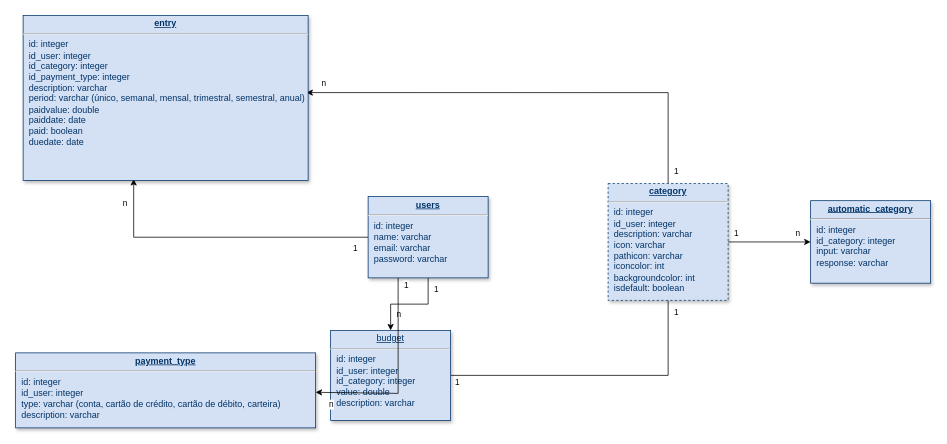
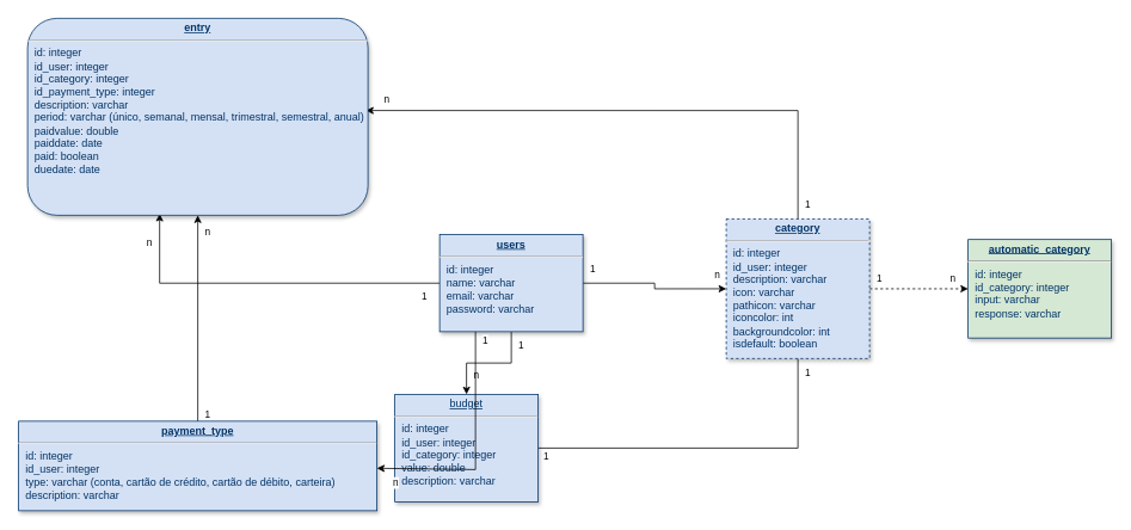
  <mxCell id="0" />
  <mxCell id="1" parent="0" />
  <mxCell id="2" style="edgeStyle=orthogonalEdgeStyle;rounded=0;orthogonalLoop=1;jettySize=auto;html=1;entryX=0.5;entryY=0;entryDx=0;entryDy=0;" parent="1" source="11" target="15" edge="1"><mxGeometry relative="1" as="geometry" /></mxCell>
  <mxCell id="3" value="n" style="edgeLabel;html=1;align=center;verticalAlign=middle;resizable=0;points=[];" parent="2" vertex="1" connectable="0"><mxGeometry x="0.619" relative="1" as="geometry"><mxPoint x="10" as="offset" /></mxGeometry></mxCell>
  <mxCell id="4" value="1" style="edgeLabel;html=1;align=center;verticalAlign=middle;resizable=0;points=[];" parent="2" vertex="1" connectable="0"><mxGeometry x="-0.815" relative="1" as="geometry"><mxPoint x="10" y="3" as="offset" /></mxGeometry></mxCell>
+ <mxCell id="5" style="edgeStyle=orthogonalEdgeStyle;rounded=0;orthogonalLoop=1;jettySize=auto;html=1;entryX=0;entryY=0.5;entryDx=0;entryDy=0;" parent="1" source="11" target="22" edge="1"><mxGeometry relative="1" as="geometry" /></mxCell>
+ <mxCell id="6" value="n" style="edgeLabel;html=1;align=center;verticalAlign=middle;resizable=0;points=[];" parent="5" vertex="1" connectable="0"><mxGeometry x="0.787" y="-1" relative="1" as="geometry"><mxPoint x="7" y="-17" as="offset" /></mxGeometry></mxCell>
+ <mxCell id="7" value="1" style="edgeLabel;html=1;align=center;verticalAlign=middle;resizable=0;points=[];" parent="5" vertex="1" connectable="0"><mxGeometry x="-0.838" relative="1" as="geometry"><mxPoint x="-3" y="-16" as="offset" /></mxGeometry></mxCell>
  <mxCell id="8" style="edgeStyle=orthogonalEdgeStyle;rounded=0;orthogonalLoop=1;jettySize=auto;html=1;entryX=0.388;entryY=0.992;entryDx=0;entryDy=0;entryPerimeter=0;" parent="1" source="11" target="23" edge="1"><mxGeometry relative="1" as="geometry" /></mxCell>
  <mxCell id="9" value="n" style="edgeLabel;html=1;align=center;verticalAlign=middle;resizable=0;points=[];" parent="8" vertex="1" connectable="0"><mxGeometry x="0.837" relative="1" as="geometry"><mxPoint x="-12" as="offset" /></mxGeometry></mxCell>
  <mxCell id="10" value="1" style="edgeLabel;html=1;align=center;verticalAlign=middle;resizable=0;points=[];" parent="8" vertex="1" connectable="0"><mxGeometry x="-0.906" relative="1" as="geometry"><mxPoint y="14" as="offset" /></mxGeometry></mxCell>
  <mxCell id="11" value="&lt;p style=&quot;margin: 0px; margin-top: 4px; text-align: center; text-decoration: underline;&quot;&gt;&lt;strong&gt;users&lt;/strong&gt;&lt;/p&gt;&lt;hr&gt;&lt;p style=&quot;margin: 0px; margin-left: 8px;&quot;&gt;id: integer&lt;/p&gt;&lt;p style=&quot;margin: 0px; margin-left: 8px;&quot;&gt;name: varchar&lt;/p&gt;&lt;p style=&quot;margin: 0px; margin-left: 8px;&quot;&gt;email: varchar&lt;br&gt;&lt;/p&gt;&lt;p style=&quot;margin: 0px; margin-left: 8px;&quot;&gt;password: varchar&lt;/p&gt;" style="verticalAlign=top;align=left;overflow=fill;fontSize=12;fontFamily=Helvetica;html=1;strokeColor=#003366;shadow=1;fillColor=#D4E1F5;fontColor=#003366" parent="1" vertex="1"><mxGeometry x="490" y="261.64" width="160" height="108.36" as="geometry" /></mxCell>
  <mxCell id="12" style="edgeStyle=orthogonalEdgeStyle;rounded=0;orthogonalLoop=1;jettySize=auto;html=1;endArrow=none;endFill=0;" parent="1" source="15" target="22" edge="1"><mxGeometry relative="1" as="geometry" /></mxCell>
  <mxCell id="13" value="1" style="edgeLabel;html=1;align=center;verticalAlign=middle;resizable=0;points=[];" parent="12" vertex="1" connectable="0"><mxGeometry x="0.749" y="-2" relative="1" as="geometry"><mxPoint x="8" y="-34" as="offset" /></mxGeometry></mxCell>
  <mxCell id="14" value="1" style="edgeLabel;html=1;align=center;verticalAlign=middle;resizable=0;points=[];" parent="12" vertex="1" connectable="0"><mxGeometry x="-0.959" y="1" relative="1" as="geometry"><mxPoint y="9" as="offset" /></mxGeometry></mxCell>
  <mxCell id="15" value="&lt;p style=&quot;margin: 4px 0px 0px; text-align: center;&quot;&gt;&lt;u&gt;budget&lt;/u&gt;&lt;br&gt;&lt;/p&gt;&lt;hr&gt;&lt;p style=&quot;margin: 0px; margin-left: 8px;&quot;&gt;id: integer&lt;/p&gt;&lt;p style=&quot;margin: 0px; margin-left: 8px;&quot;&gt;id_user: integer&lt;/p&gt;&lt;p style=&quot;margin: 0px; margin-left: 8px;&quot;&gt;id_category: integer&lt;/p&gt;&lt;p style=&quot;margin: 0px; margin-left: 8px;&quot;&gt;value: double&lt;/p&gt;&lt;p style=&quot;margin: 0px; margin-left: 8px;&quot;&gt;description: varchar&lt;/p&gt;&lt;p style=&quot;margin: 0px; margin-left: 8px;&quot;&gt;&lt;br&gt;&lt;/p&gt;" style="verticalAlign=top;align=left;overflow=fill;fontSize=12;fontFamily=Helvetica;html=1;strokeColor=#003366;shadow=1;fillColor=#D4E1F5;fontColor=#003366" parent="1" vertex="1"><mxGeometry x="440" y="440" width="160" height="120" as="geometry" /></mxCell>
  <mxCell id="16" style="edgeStyle=orthogonalEdgeStyle;rounded=0;orthogonalLoop=1;jettySize=auto;html=1;entryX=0.994;entryY=0.468;entryDx=0;entryDy=0;entryPerimeter=0;" parent="1" source="22" target="23" edge="1"><mxGeometry relative="1" as="geometry"><Array as="points"><mxPoint x="890" y="123" /></Array></mxGeometry></mxCell>
  <mxCell id="17" value="1" style="edgeLabel;html=1;align=center;verticalAlign=middle;resizable=0;points=[];" parent="16" vertex="1" connectable="0"><mxGeometry x="-0.966" relative="1" as="geometry"><mxPoint x="10" y="-7" as="offset" /></mxGeometry></mxCell>
  <mxCell id="18" value="n" style="edgeLabel;html=1;align=center;verticalAlign=middle;resizable=0;points=[];" parent="16" vertex="1" connectable="0"><mxGeometry x="0.925" relative="1" as="geometry"><mxPoint y="-13" as="offset" /></mxGeometry></mxCell>
- <mxCell id="19" style="edgeStyle=orthogonalEdgeStyle;rounded=0;orthogonalLoop=1;jettySize=auto;html=1;" edge="1" parent="1" source="22" target="24"><mxGeometry relative="1" as="geometry" /></mxCell>
+ <mxCell id="19" style="edgeStyle=orthogonalEdgeStyle;rounded=0;orthogonalLoop=1;jettySize=auto;html=1;dashed=1;" edge="1" parent="1" source="22" target="24"><mxGeometry relative="1" as="geometry" /></mxCell>
  <mxCell id="20" value="1" style="edgeLabel;html=1;align=center;verticalAlign=middle;resizable=0;points=[];" vertex="1" connectable="0" parent="19"><mxGeometry x="-0.891" y="-1" relative="1" as="geometry"><mxPoint x="4" y="-13" as="offset" /></mxGeometry></mxCell>
  <mxCell id="21" value="n" style="edgeLabel;html=1;align=center;verticalAlign=middle;resizable=0;points=[];" vertex="1" connectable="0" parent="19"><mxGeometry x="0.67" y="-1" relative="1" as="geometry"><mxPoint y="-13" as="offset" /></mxGeometry></mxCell>
  <mxCell id="22" value="&lt;p style=&quot;margin: 0px; margin-top: 4px; text-align: center; text-decoration: underline;&quot;&gt;&lt;strong&gt;category&lt;/strong&gt;&lt;/p&gt;&lt;hr&gt;&lt;p style=&quot;margin: 0px; margin-left: 8px;&quot;&gt;id: integer&lt;/p&gt;&lt;p style=&quot;margin: 0px; margin-left: 8px;&quot;&gt;id_user: integer&lt;/p&gt;&lt;p style=&quot;margin: 0px; margin-left: 8px;&quot;&gt;description: varchar&lt;/p&gt;&lt;p style=&quot;margin: 0px; margin-left: 8px;&quot;&gt;icon: varchar&lt;/p&gt;&lt;p style=&quot;margin: 0px; margin-left: 8px;&quot;&gt;pathicon: varchar&lt;/p&gt;&lt;p style=&quot;margin: 0px; margin-left: 8px;&quot;&gt;iconcolor: int&lt;/p&gt;&lt;p style=&quot;margin: 0px; margin-left: 8px;&quot;&gt;backgroundcolor: int&lt;/p&gt;&lt;p style=&quot;margin: 0px; margin-left: 8px;&quot;&gt;isdefault: boolean&lt;/p&gt;" style="verticalAlign=top;align=left;overflow=fill;fontSize=12;fontFamily=Helvetica;html=1;strokeColor=#003366;shadow=1;fillColor=#D4E1F5;fontColor=#003366;dashed=1;" parent="1" vertex="1"><mxGeometry x="810" y="244.14" width="160" height="155.86" as="geometry" /></mxCell>
- <mxCell id="23" value="&lt;p style=&quot;margin: 4px 0px 0px; text-align: center;&quot;&gt;&lt;b&gt;&lt;u&gt;entry&lt;/u&gt;&lt;/b&gt;&lt;br&gt;&lt;/p&gt;&lt;hr&gt;&lt;p style=&quot;margin: 0px; margin-left: 8px;&quot;&gt;id: integer&lt;/p&gt;&lt;p style=&quot;margin: 0px; margin-left: 8px;&quot;&gt;id_user: integer&lt;/p&gt;&lt;p style=&quot;margin: 0px; margin-left: 8px;&quot;&gt;id_category: integer&lt;/p&gt;&lt;p style=&quot;margin: 0px; margin-left: 8px;&quot;&gt;id_payment_type: integer&lt;/p&gt;&lt;p style=&quot;margin: 0px; margin-left: 8px;&quot;&gt;description: varchar&lt;/p&gt;&lt;p style=&quot;margin: 0px; margin-left: 8px;&quot;&gt;period: varchar (único, semanal, mensal, trimestral, semestral, anual)&lt;/p&gt;&lt;p style=&quot;margin: 0px; margin-left: 8px;&quot;&gt;paidvalue: double&lt;/p&gt;&lt;p style=&quot;margin: 0px; margin-left: 8px;&quot;&gt;paiddate: date&lt;/p&gt;&lt;p style=&quot;margin: 0px; margin-left: 8px;&quot;&gt;paid: boolean&lt;/p&gt;&lt;p style=&quot;margin: 0px; margin-left: 8px;&quot;&gt;duedate: date&lt;br&gt;&lt;/p&gt;&lt;p style=&quot;margin: 0px; margin-left: 8px;&quot;&gt;&lt;br&gt;&lt;/p&gt;&lt;p style=&quot;margin: 0px; margin-left: 8px;&quot;&gt;&lt;br&gt;&lt;/p&gt;" style="verticalAlign=top;align=left;overflow=fill;fontSize=12;fontFamily=Helvetica;html=1;strokeColor=#003366;shadow=1;fillColor=#D4E1F5;fontColor=#003366" parent="1" vertex="1"><mxGeometry x="30" y="20" width="380" height="220" as="geometry" /></mxCell>
- <mxCell id="24" value="&lt;p style=&quot;margin: 0px; margin-top: 4px; text-align: center; text-decoration: underline;&quot;&gt;&lt;strong&gt;automatic_category&lt;/strong&gt;&lt;/p&gt;&lt;hr&gt;&lt;p style=&quot;margin: 0px; margin-left: 8px;&quot;&gt;id: integer&lt;/p&gt;&lt;p style=&quot;margin: 0px; margin-left: 8px;&quot;&gt;id_category: integer&lt;/p&gt;&lt;p style=&quot;margin: 0px; margin-left: 8px;&quot;&gt;input: varchar&lt;/p&gt;&lt;p style=&quot;margin: 0px; margin-left: 8px;&quot;&gt;response: varchar&lt;/p&gt;&lt;p style=&quot;margin: 0px; margin-left: 8px;&quot;&gt;&lt;br&gt;&lt;/p&gt;" style="verticalAlign=top;align=left;overflow=fill;fontSize=12;fontFamily=Helvetica;html=1;strokeColor=#003366;shadow=1;fillColor=#D4E1F5;fontColor=#003366" parent="1" vertex="1"><mxGeometry x="1080" y="267.07" width="160" height="110" as="geometry" /></mxCell>
+ <mxCell id="23" value="&lt;p style=&quot;margin: 4px 0px 0px; text-align: center;&quot;&gt;&lt;b&gt;&lt;u&gt;entry&lt;/u&gt;&lt;/b&gt;&lt;br&gt;&lt;/p&gt;&lt;hr&gt;&lt;p style=&quot;margin: 0px; margin-left: 8px;&quot;&gt;id: integer&lt;/p&gt;&lt;p style=&quot;margin: 0px; margin-left: 8px;&quot;&gt;id_user: integer&lt;/p&gt;&lt;p style=&quot;margin: 0px; margin-left: 8px;&quot;&gt;id_category: integer&lt;/p&gt;&lt;p style=&quot;margin: 0px; margin-left: 8px;&quot;&gt;id_payment_type: integer&lt;/p&gt;&lt;p style=&quot;margin: 0px; margin-left: 8px;&quot;&gt;description: varchar&lt;/p&gt;&lt;p style=&quot;margin: 0px; margin-left: 8px;&quot;&gt;period: varchar (único, semanal, mensal, trimestral, semestral, anual)&lt;/p&gt;&lt;p style=&quot;margin: 0px; margin-left: 8px;&quot;&gt;paidvalue: double&lt;/p&gt;&lt;p style=&quot;margin: 0px; margin-left: 8px;&quot;&gt;paiddate: date&lt;/p&gt;&lt;p style=&quot;margin: 0px; margin-left: 8px;&quot;&gt;paid: boolean&lt;/p&gt;&lt;p style=&quot;margin: 0px; margin-left: 8px;&quot;&gt;duedate: date&lt;br&gt;&lt;/p&gt;&lt;p style=&quot;margin: 0px; margin-left: 8px;&quot;&gt;&lt;br&gt;&lt;/p&gt;&lt;p style=&quot;margin: 0px; margin-left: 8px;&quot;&gt;&lt;br&gt;&lt;/p&gt;" style="verticalAlign=top;align=left;overflow=fill;fontSize=12;fontFamily=Helvetica;html=1;strokeColor=#003366;shadow=1;fillColor=#D4E1F5;fontColor=#003366;rounded=1;" parent="1" vertex="1"><mxGeometry x="30" y="20" width="380" height="220" as="geometry" /></mxCell>
+ <mxCell id="24" value="&lt;p style=&quot;margin: 0px; margin-top: 4px; text-align: center; text-decoration: underline;&quot;&gt;&lt;strong&gt;automatic_category&lt;/strong&gt;&lt;/p&gt;&lt;hr&gt;&lt;p style=&quot;margin: 0px; margin-left: 8px;&quot;&gt;id: integer&lt;/p&gt;&lt;p style=&quot;margin: 0px; margin-left: 8px;&quot;&gt;id_category: integer&lt;/p&gt;&lt;p style=&quot;margin: 0px; margin-left: 8px;&quot;&gt;input: varchar&lt;/p&gt;&lt;p style=&quot;margin: 0px; margin-left: 8px;&quot;&gt;response: varchar&lt;/p&gt;&lt;p style=&quot;margin: 0px; margin-left: 8px;&quot;&gt;&lt;br&gt;&lt;/p&gt;" style="verticalAlign=top;align=left;overflow=fill;fontSize=12;fontFamily=Helvetica;html=1;strokeColor=#003366;shadow=1;fillColor=#d5e8d4;fontColor=#003366;" parent="1" vertex="1"><mxGeometry x="1080" y="267.07" width="160" height="110" as="geometry" /></mxCell>
+ <mxCell id="25" style="edgeStyle=orthogonalEdgeStyle;rounded=0;orthogonalLoop=1;jettySize=auto;html=1;" parent="1" source="28" target="23" edge="1"><mxGeometry relative="1" as="geometry" /></mxCell>
+ <mxCell id="26" value="1" style="edgeLabel;html=1;align=center;verticalAlign=middle;resizable=0;points=[];" parent="25" vertex="1" connectable="0"><mxGeometry x="-0.935" relative="1" as="geometry"><mxPoint x="10" y="-2" as="offset" /></mxGeometry></mxCell>
+ <mxCell id="27" value="n" style="edgeLabel;html=1;align=center;verticalAlign=middle;resizable=0;points=[];" parent="25" vertex="1" connectable="0"><mxGeometry x="0.845" relative="1" as="geometry"><mxPoint x="10" as="offset" /></mxGeometry></mxCell>
  <mxCell id="28" value="&lt;p style=&quot;margin: 4px 0px 0px; text-align: center;&quot;&gt;&lt;b&gt;&lt;u&gt;payment_type&lt;/u&gt;&lt;/b&gt;&lt;br&gt;&lt;/p&gt;&lt;hr&gt;&lt;p style=&quot;margin: 0px; margin-left: 8px;&quot;&gt;id: integer&lt;/p&gt;&lt;p style=&quot;margin: 0px; margin-left: 8px;&quot;&gt;id_user: integer&lt;/p&gt;&lt;p style=&quot;margin: 0px; margin-left: 8px;&quot;&gt;type: varchar (conta, cartão de crédito, cartão de débito, carteira)&lt;/p&gt;&lt;p style=&quot;margin: 0px; margin-left: 8px;&quot;&gt;description: varchar&lt;/p&gt;" style="verticalAlign=top;align=left;overflow=fill;fontSize=12;fontFamily=Helvetica;html=1;strokeColor=#003366;shadow=1;fillColor=#D4E1F5;fontColor=#003366" parent="1" vertex="1"><mxGeometry x="20" y="470" width="400" height="100" as="geometry" /></mxCell>
  <mxCell id="29" value="" style="endArrow=classic;html=1;rounded=0;exitX=0.25;exitY=1;exitDx=0;exitDy=0;" parent="1" source="11" target="28" edge="1"><mxGeometry width="50" height="50" relative="1" as="geometry"><mxPoint x="540" y="460" as="sourcePoint" /><mxPoint x="590" y="410" as="targetPoint" /><Array as="points"><mxPoint x="530" y="524" /></Array></mxGeometry></mxCell>
  <mxCell id="30" value="1" style="edgeLabel;html=1;align=center;verticalAlign=middle;resizable=0;points=[];" parent="29" vertex="1" connectable="0"><mxGeometry x="-0.952" relative="1" as="geometry"><mxPoint x="10" y="3" as="offset" /></mxGeometry></mxCell>
  <mxCell id="31" value="n" style="edgeLabel;html=1;align=center;verticalAlign=middle;resizable=0;points=[];" parent="29" vertex="1" connectable="0"><mxGeometry x="0.89" relative="1" as="geometry"><mxPoint x="5" y="16" as="offset" /></mxGeometry></mxCell>
